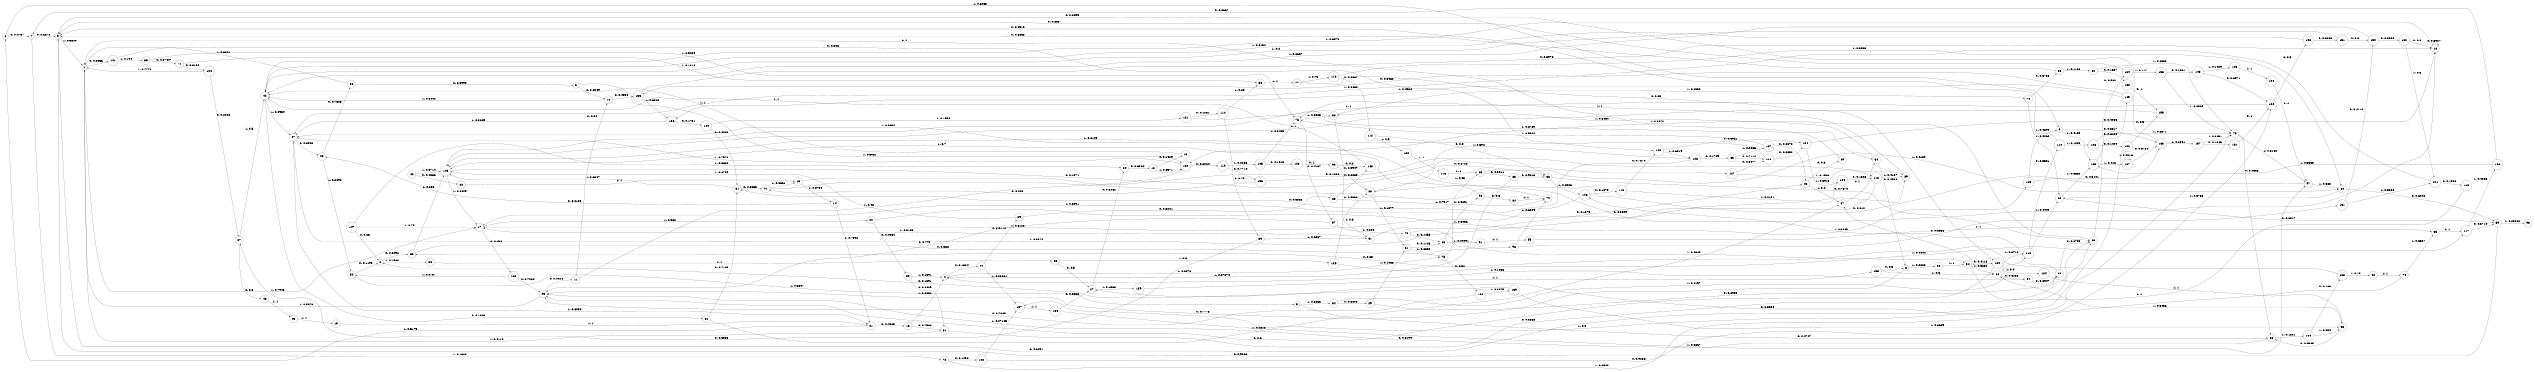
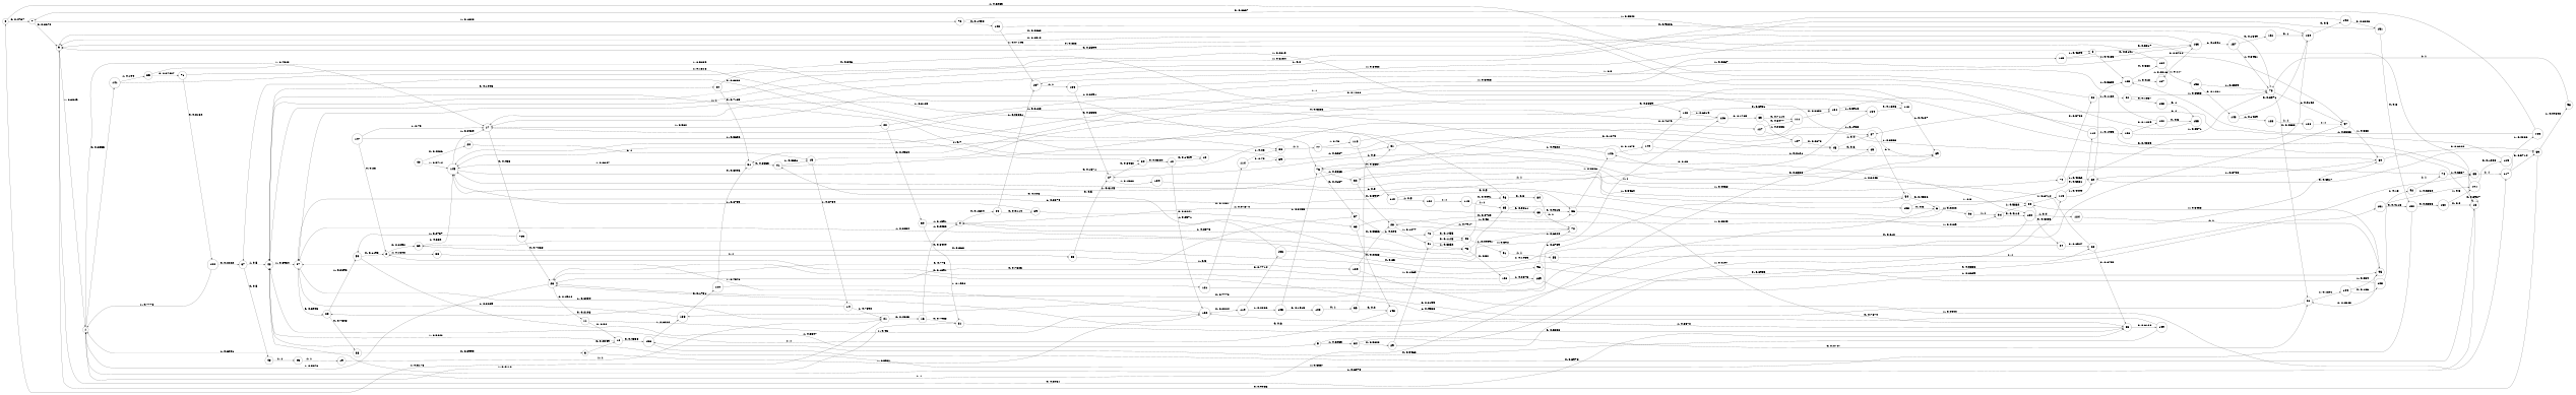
  digraph {
    rankdir=LR
    node [fontsize=24 shape=circle]
    edge [fontsize=24]
    0
    7
    8
    9
    72
    163
    165
    1
    33
    78
    142
    157
    164
    167
    141
    17
    85
    140
    n19 [label=709]
    22
    71
    76
    154
    126
    23
    50
    30
    169
    2
    62
    88
    145
    96
    53
    127
    70
    131
    27
    125
    3
    10
    132
    153
    42
    37
    119
    18
    133
    82
    25
    21
    105
    136
    4
    44
    75
    69
    137
    65
    156
    68
    135
    63
    80
    139
    5
    56
    34
    104
    29
    116
    11
    95
    128
    26
    51
    60
    110
    6
    90
    94
    66
    130
    149
    97
    160
    161
    158
    120
    61
    87
    12
    13
    14
    38
    16
    31
    15
    118
    89
    41
    19
    20
    24
    147
    146
    144
    159
    138
    28
    36
    46
    98
    91
    32
    79
    58
    52
    59
    106
    35
    117
    166
    93
    39
    67
    81
    48
    45
    43
    49
    40
    111
    54
    148
    84
    55
    168
    155
    92
    57
    73
    101
    150
    64
    100
    86
    77
    113
    152
    124
    74
    112
    122
    83
    107
    134
    129
    162
    99
    102
    103
    108
    115
    114
    121
    123
    151
    143
    0 -> 7 [label="0: 0.4737   "]
    0 -> 8 [label="1: 0.5263   "]
    7 -> 9 [label="0: 0.8672   "]
    7 -> 72 [label="1: 0.1328   "]
    8 -> 163 [label="0: 0.5817   "]
    8 -> 165 [label="1: 0.4183   "]
    9 -> 1 [label="1: 0.3549   "]
    9 -> 33 [label="0: 0.6451   "]
    72 -> 78 [label="1: 0.8542   "]
    72 -> 142 [label="0: 0.1458   "]
    163 -> 9 [label="0: 0.8699   "]
    163 -> 157 [label="1: 0.1301   "]
    165 -> 164 [label="0: 0.582    "]
    165 -> 167 [label="1: 0.418    "]
    1 -> 141 [label="0: 0.2055   "]
    1 -> 17 [label="1: 0.7945   "]
    33 -> 132 [label="1: 0.3872   "]
    33 -> 149 [label="0: 0.6128   "]
    78 -> 56 [label="0: 0.4838   "]
    78 -> 97 [label="1: 0.5162   "]
    142 -> 137 [label="1: 0.07143  "]
    142 -> 160 [label="0: 0.9286   "]
    157 -> 78 [label="1: 0.8451   "]
    157 -> 161 [label="0: 0.1549   "]
    164 -> 9 [label="0: 0.883    "]
    164 -> 158 [label="1: 0.117    "]
    167 -> 163 [label="0: 0.5784   "]
    167 -> 167 [label="1: 0.4216   "]
    141 -> 85 [label="1: 0.194    "]
    141 -> 140 [label="0: 0.806    "]
    17 -> n19 [label="0: 0.438    "]
    17 -> 22 [label="1: 0.562    "]
    85 -> 71 [label="0: 0.07407  "]
    85 -> 76 [label="1: 0.9259   "]
    140 -> 154 [label="0: 0.3981   "]
    140 -> 126 [label="1: 0.6019   "]
    n19 -> 23 [label="0: 0.7263   "]
    n19 -> 50 [label="1: 0.2737   "]
    22 -> 30 [label="0: 0.4964   "]
    22 -> 169 [label="1: 0.5036   "]
    71 -> 100 [label="0: 0.8182   "]
    71 -> 86 [label="1: 0.1818   "]
    76 -> 32 [label="1: 0.5863   "]
    76 -> 57 [label="0: 0.4137   "]
    154 -> 18 [label="0: 0.4085   "]
    154 -> 134 [label="1: 0.5915   "]
    126 -> 17 [label="1: 0.8291   "]
    126 -> 83 [label="0: 0.1709   "]
    23 -> 1 [label="1: 0.5076   "]
    23 -> 11 [label="0: 0.4924   "]
    50 -> 2 [label="0: 0.1193   "]
    50 -> 5 [label="1: 0.8807   "]
    30 -> 4 [label="1: 0.1591   "]
    30 -> 31 [label="0: 0.8409   "]
    169 -> 8 [label="1: 0.4899   "]
    169 -> 163 [label="0: 0.5101   "]
    2 -> 62 [label="0: 0.8492   "]
    2 -> 88 [label="1: 0.1508   "]
    62 -> 145 [label="1: 0.632    "]
    62 -> 96 [label="0: 0.368    "]
    88 -> 53 [label="1: 1        "]
    145 -> 17 [label="1: 0.8429   "]
    145 -> 127 [label="0: 0.1571   "]
    96 -> 70 [label="1: 0.6344   "]
    96 -> 131 [label="0: 0.3656   "]
    53 -> 27 [label="0: 0.5      "]
    53 -> 125 [label="1: 0.5      "]
    127 -> 89 [label="1: 0.1923   "]
    127 -> 111 [label="0: 0.8077   "]
    70 -> 37 [label="1: 0.8654   "]
    131 -> 101 [label="1: 0.5882   "]
    131 -> 150 [label="0: 0.4118   "]
    27 -> 24 [label="0: 0.8462   "]
    27 -> 159 [label="1: 0.1538   "]
    125 -> 28 [label="0: 0.5556   "]
    125 -> 117 [label="1: 0.4444   "]
    3 -> 10 [label="0: 0.4049   "]
    3 -> 132 [label="1: 0.5951   "]
    10 -> 153 [label="0: 0.4558   "]
    10 -> 42 [label="1: 0.5442   "]
    132 -> 37 [label="1: 0.7976   "]
    132 -> 119 [label="0: 0.2024   "]
    153 -> 18 [label="0: 0.3978   "]
    153 -> 133 [label="1: 0.6022   "]
    42 -> 37 [label="1: 0.8954   "]
    42 -> 82 [label="0: 0.1046   "]
    37 -> 25 [label="0: 0.3946   "]
    37 -> 21 [label="1: 0.6054   "]
    119 -> 105 [label="1: 0.2286   "]
    119 -> 136 [label="0: 0.7714   "]
    18 -> 42 [label="1: 0.6073   "]
    18 -> 18 [label="0: 0.3927   "]
    133 -> 37 [label="1: 0.8269   "]
    133 -> 120 [label="0: 0.1731   "]
    82 -> 61 [label="0: 0.7185   "]
    82 -> 87 [label="1: 0.2815   "]
    25 -> 50 [label="1: 0.2692   "]
    25 -> 38 [label="0: 0.7308   "]
    21 -> 0 [label="1: 0.5175   "]
    21 -> 16 [label="0: 0.4825   "]
    105 -> 76 [label="1: 0.8485   "]
    105 -> 103 [label="0: 0.1515   "]
    136 -> 126 [label="1: 0.592    "]
    136 -> 41 [label="0: 0.408    "]
    4 -> 44 [label="0: 0.1624   "]
    4 -> 75 [label="1: 0.8376   "]
    44 -> 69 [label="0: 0.9114   "]
    44 -> 137 [label="1: 0.08861  "]
    75 -> 65 [label="1: 0.48     "]
    75 -> 156 [label="0: 0.52     "]
    69 -> 145 [label="1: 0.6759   "]
    69 -> 68 [label="0: 0.3241   "]
    137 -> 135 [label="1: 1        "]
    65 -> 63 [label="0: 0.5811   "]
    65 -> 80 [label="1: 0.4189   "]
    156 -> 23 [label="0: 0.7625   "]
    156 -> 139 [label="1: 0.2375   "]
    68 -> 70 [label="1: 0.7917   "]
    68 -> 148 [label="0: 0.2083   "]
    135 -> 27 [label="0: 0.3333   "]
    135 -> 97 [label="1: 0.6667   "]
    63 -> 4 [label="1: 0.07874  "]
    63 -> 36 [label="0: 0.9213   "]
    80 -> 60 [label="1: 0.3758   "]
    80 -> 59 [label="0: 0.6242   "]
    139 -> 2 [label="0: 0.1391   "]
    139 -> 95 [label="1: 0.8609   "]
    5 -> 56 [label="0: 0.4747   "]
    5 -> 34 [label="1: 0.5253   "]
    56 -> 23 [label="0: 0.8199   "]
    56 -> 104 [label="1: 0.1801   "]
    34 -> 29 [label="0: 0.5803   "]
    34 -> 116 [label="1: 0.4197   "]
    104 -> 95 [label="1: 0.834    "]
    104 -> 128 [label="0: 0.166    "]
    29 -> 26 [label="0: 0.8935   "]
    29 -> 51 [label="1: 0.1065   "]
    116 -> 60 [label="1: 0.4449   "]
    116 -> 110 [label="0: 0.5551   "]
    11 -> 10 [label="0: 0.54     "]
    11 -> 132 [label="1: 0.46     "]
    95 -> 56 [label="0: 0.4545   "]
    95 -> 66 [label="1: 0.5455   "]
    128 -> 62 [label="0: 0.85     "]
    128 -> 92 [label="1: 0.15     "]
    26 -> 33 [label="0: 0.6755   "]
    26 -> 146 [label="1: 0.3245   "]
    51 -> 75 [label="1: 0.8852   "]
    51 -> 46 [label="0: 0.1148   "]
    60 -> 165 [label="1: 0.3683   "]
    60 -> 59 [label="0: 0.6317   "]
    110 -> 9 [label="0: 0.8915   "]
    110 -> 106 [label="1: 0.1085   "]
    6 -> 23 [label="0: 0.7778   "]
    6 -> 90 [label="1: 0.2222   "]
    90 -> 94 [label="1: 1        "]
    94 -> 66 [label="1: 0.5882   "]
    94 -> 130 [label="0: 0.4118   "]
    66 -> 116 [label="1: 0.3714   "]
    66 -> 64 [label="0: 0.6286   "]
    130 -> 23 [label="0: 0.6      "]
    130 -> 124 [label="1: 0.4      "]
    149 -> 153 [label="0: 0.5462   "]
    149 -> 133 [label="1: 0.4538   "]
    97 -> 80 [label="1: 0.388    "]
    97 -> 28 [label="0: 0.612    "]
-   160 -> 145 [label="1: 1        "]
+   160 -> 145 [label="1: 0.5      "]
    160 -> 152 [label="0: 0.5      "]
    161 -> 160 [label="0: 1        "]
    158 -> 78 [label="1: 0.8539   "]
    158 -> 143 [label="0: 0.1461   "]
    120 -> 61 [label="0: 0.8006   "]
    120 -> 121 [label="1: 0.1994   "]
    61 -> 145 [label="1: 0.6347   "]
    61 -> 41 [label="0: 0.3653   "]
    87 -> 54 [label="1: 1        "]
    12 -> 132 [label="1: 0.8571   "]
    12 -> 13 [label="0: 0.1429   "]
    13 -> 42 [label="1: 1        "]
    14 -> 25 [label="0: 0.2108   "]
    14 -> 21 [label="1: 0.7892   "]
    38 -> 1 [label="1: 0.6001   "]
    38 -> 3 [label="0: 0.3999   "]
    16 -> 4 [label="1: 0.2032   "]
    16 -> 31 [label="0: 0.7968   "]
    31 -> 1 [label="1: 0.4112   "]
    31 -> 33 [label="0: 0.5888   "]
    15 -> 14 [label="1: 0.8734   "]
    15 -> 118 [label="0: 0.1266   "]
    118 -> 61 [label="0: 0.5833   "]
    118 -> 89 [label="1: 0.4167   "]
    89 -> 76 [label="1: 1        "]
    41 -> 18 [label="0: 0.3339   "]
    41 -> 15 [label="1: 0.6661   "]
    19 -> 21 [label="1: 1        "]
    20 -> 15 [label="1: 1        "]
    24 -> 12 [label="0: 0.6364   "]
    147 -> 17 [label="1: 0.75     "]
    147 -> 2 [label="0: 0.25     "]
    147 -> 24 [label="1: 0.3636   "]
    146 -> 17 [label="1: 0.8125   "]
    146 -> 144 [label="0: 0.1875   "]
    144 -> 140 [label="0: 0.7879   "]
    144 -> 89 [label="1: 0.2121   "]
    159 -> 138 [label="1: 1        "]
    138 -> 6 [label="0: 0.5      "]
    138 -> 66 [label="1: 0.5      "]
    28 -> 51 [label="1: 0.1277   "]
    28 -> 36 [label="0: 0.8723   "]
    36 -> 33 [label="0: 0.7674   "]
    36 -> 146 [label="1: 0.2326   "]
    46 -> 98 [label="0: 0.9091   "]
    46 -> 91 [label="1: 0.09091  "]
    98 -> 145 [label="1: 0.7      "]
    98 -> 84 [label="0: 0.3      "]
    91 -> 55 [label="1: 1        "]
    32 -> 28 [label="0: 0.5947   "]
    32 -> 79 [label="1: 0.4053   "]
    79 -> 60 [label="1: 0.4262   "]
    79 -> 58 [label="0: 0.5738   "]
    58 -> 9 [label="0: 0.8868   "]
    58 -> 52 [label="1: 0.1132   "]
    52 -> 78 [label="1: 0.8333   "]
    52 -> 168 [label="0: 0.1667   "]
    59 -> 9 [label="0: 0.9066   "]
    59 -> 93 [label="1: 0.09342  "]
    106 -> 78 [label="1: 0.8571   "]
    106 -> 102 [label="0: 0.1429   "]
    35 -> 117 [label="1: 1        "]
    117 -> 59 [label="0: 0.5714   "]
    117 -> 166 [label="1: 0.4286   "]
    166 -> 7 [label="0: 0.6667   "]
    166 -> 165 [label="1: 0.3333   "]
+   93 -> 78 [label="1: 1        "]
    39 -> 67 [label="0: 0.3333   "]
    39 -> 81 [label="1: 0.6667   "]
    67 -> 42 [label="1: 0.5      "]
    67 -> 48 [label="0: 0.5      "]
    81 -> 17 [label="1: 0.8125   "]
    81 -> 45 [label="0: 0.1875   "]
    48 -> 43 [label="1: 1        "]
    45 -> 87 [label="1: 0.4      "]
    45 -> 49 [label="0: 0.6      "]
    43 -> 19 [label="1: 1        "]
    49 -> 1 [label="1: 1        "]
    40 -> 145 [label="1: 0.5714   "]
    40 -> 20 [label="0: 0.4286   "]
    111 -> 154 [label="0: 0.3852   "]
    111 -> 145 [label="1: 0.6148   "]
    54 -> 6 [label="0: 0.4536   "]
    54 -> 32 [label="1: 0.5464   "]
    148 -> 42 [label="1: 1        "]
    84 -> 70 [label="1: 1        "]
    55 -> 35 [label="1: 1        "]
    168 -> 155 [label="0: 1        "]
    155 -> 145 [label="1: 1        "]
    92 -> 74 [label="1: 1        "]
    57 -> 23 [label="0: 0.775    "]
    57 -> 73 [label="1: 0.225    "]
    73 -> 94 [label="1: 0.8545   "]
    73 -> 46 [label="0: 0.1455   "]
    101 -> 37 [label="1: 0.8462   "]
    101 -> 129 [label="0: 0.1538   "]
    150 -> 42 [label="1: 0.6667   "]
    150 -> 162 [label="0: 0.3333   "]
    64 -> 4 [label="1: 0.1053   "]
    64 -> 26 [label="0: 0.8947   "]
    100 -> 1 [label="1: 0.7778   "]
    100 -> 67 [label="0: 0.2222   "]
    86 -> 77 [label="1: 1        "]
    77 -> 130 [label="0: 0.25     "]
    77 -> 113 [label="1: 0.75     "]
    113 -> 80 [label="1: 0.3333   "]
    113 -> 112 [label="0: 0.6667   "]
    152 -> 42 [label="1: 0.6154   "]
    152 -> 151 [label="0: 0.3846   "]
    124 -> 95 [label="1: 1        "]
    74 -> 27 [label="0: 0.3333   "]
    74 -> 35 [label="1: 0.6667   "]
    112 -> 36 [label="0: 0.5      "]
    112 -> 122 [label="1: 0.5      "]
    122 -> 115 [label="1: 1        "]
    83 -> 111 [label="0: 0.7114   "]
    83 -> 107 [label="1: 0.2886   "]
    107 -> 76 [label="1: 0.9322   "]
    107 -> 45 [label="0: 0.0678   "]
    134 -> 37 [label="1: 0.8674   "]
    134 -> 118 [label="0: 0.1326   "]
    129 -> 87 [label="1: 1        "]
    162 -> 18 [label="0: 0.4      "]
    162 -> 101 [label="1: 0.6      "]
    99 -> 81 [label="1: 0.8      "]
    99 -> 148 [label="0: 0.2      "]
    102 -> 137 [label="1: 0.5      "]
    102 -> 155 [label="0: 0.5      "]
    103 -> 99 [label="0: 1        "]
    108 -> 97 [label="1: 1        "]
    115 -> 65 [label="1: 1        "]
    114 -> 39 [label="0: 0.75     "]
    114 -> 86 [label="1: 0.25     "]
    121 -> 54 [label="1: 0.8769   "]
    121 -> 114 [label="0: 0.1231   "]
    123 -> 108 [label="1: 1        "]
    151 -> 42 [label="1: 0.2      "]
    151 -> 150 [label="0: 0.8      "]
    143 -> 160 [label="0: 0.8571   "]
    143 -> 123 [label="1: 0.1429   "]
  }
